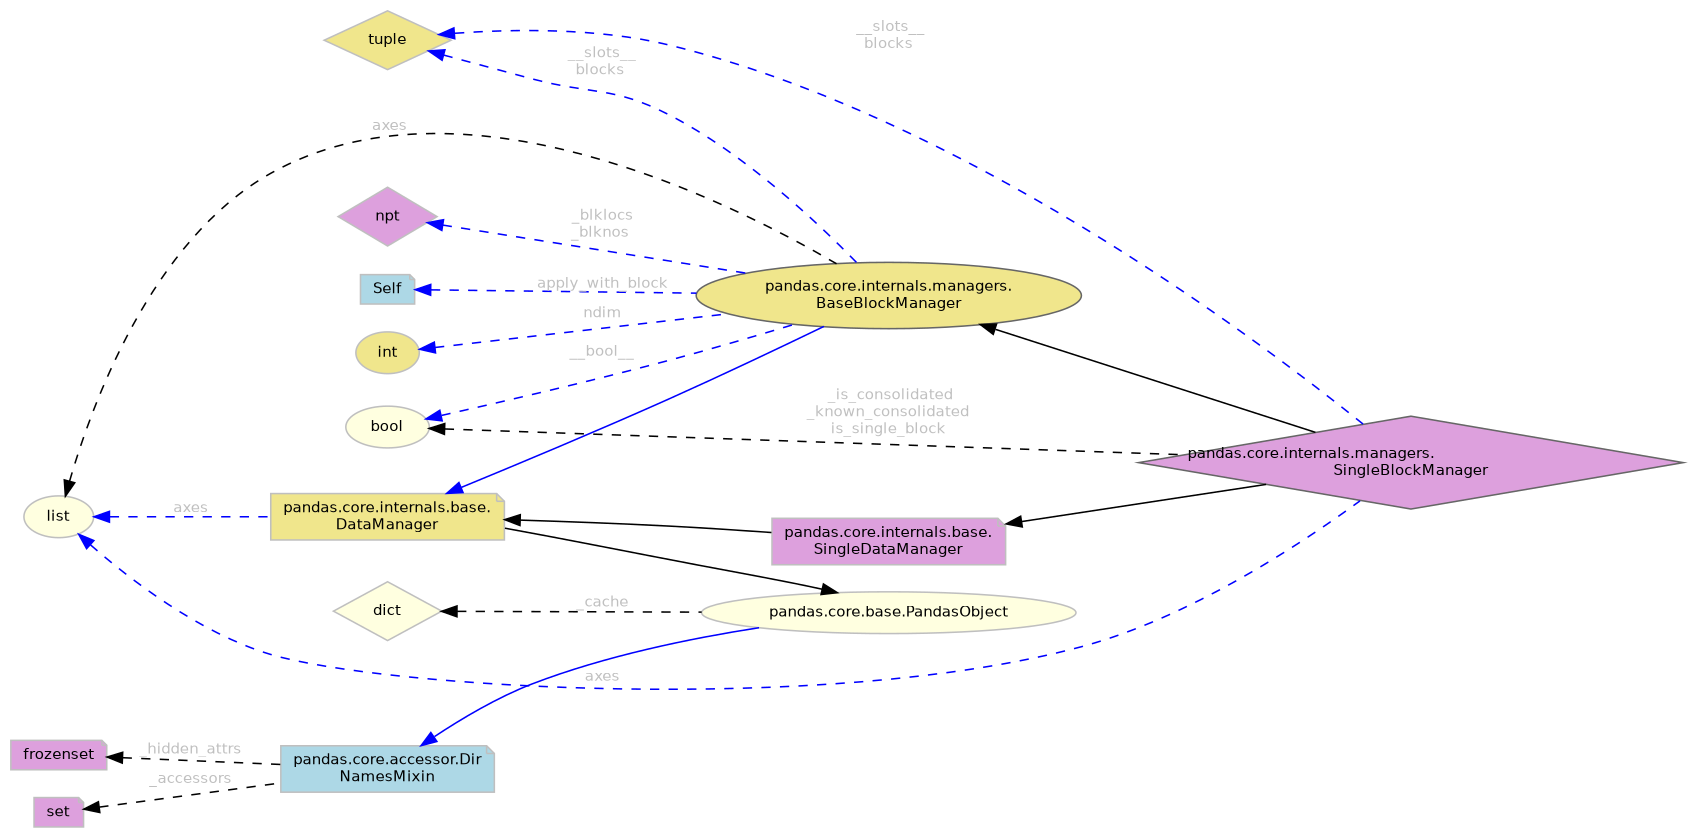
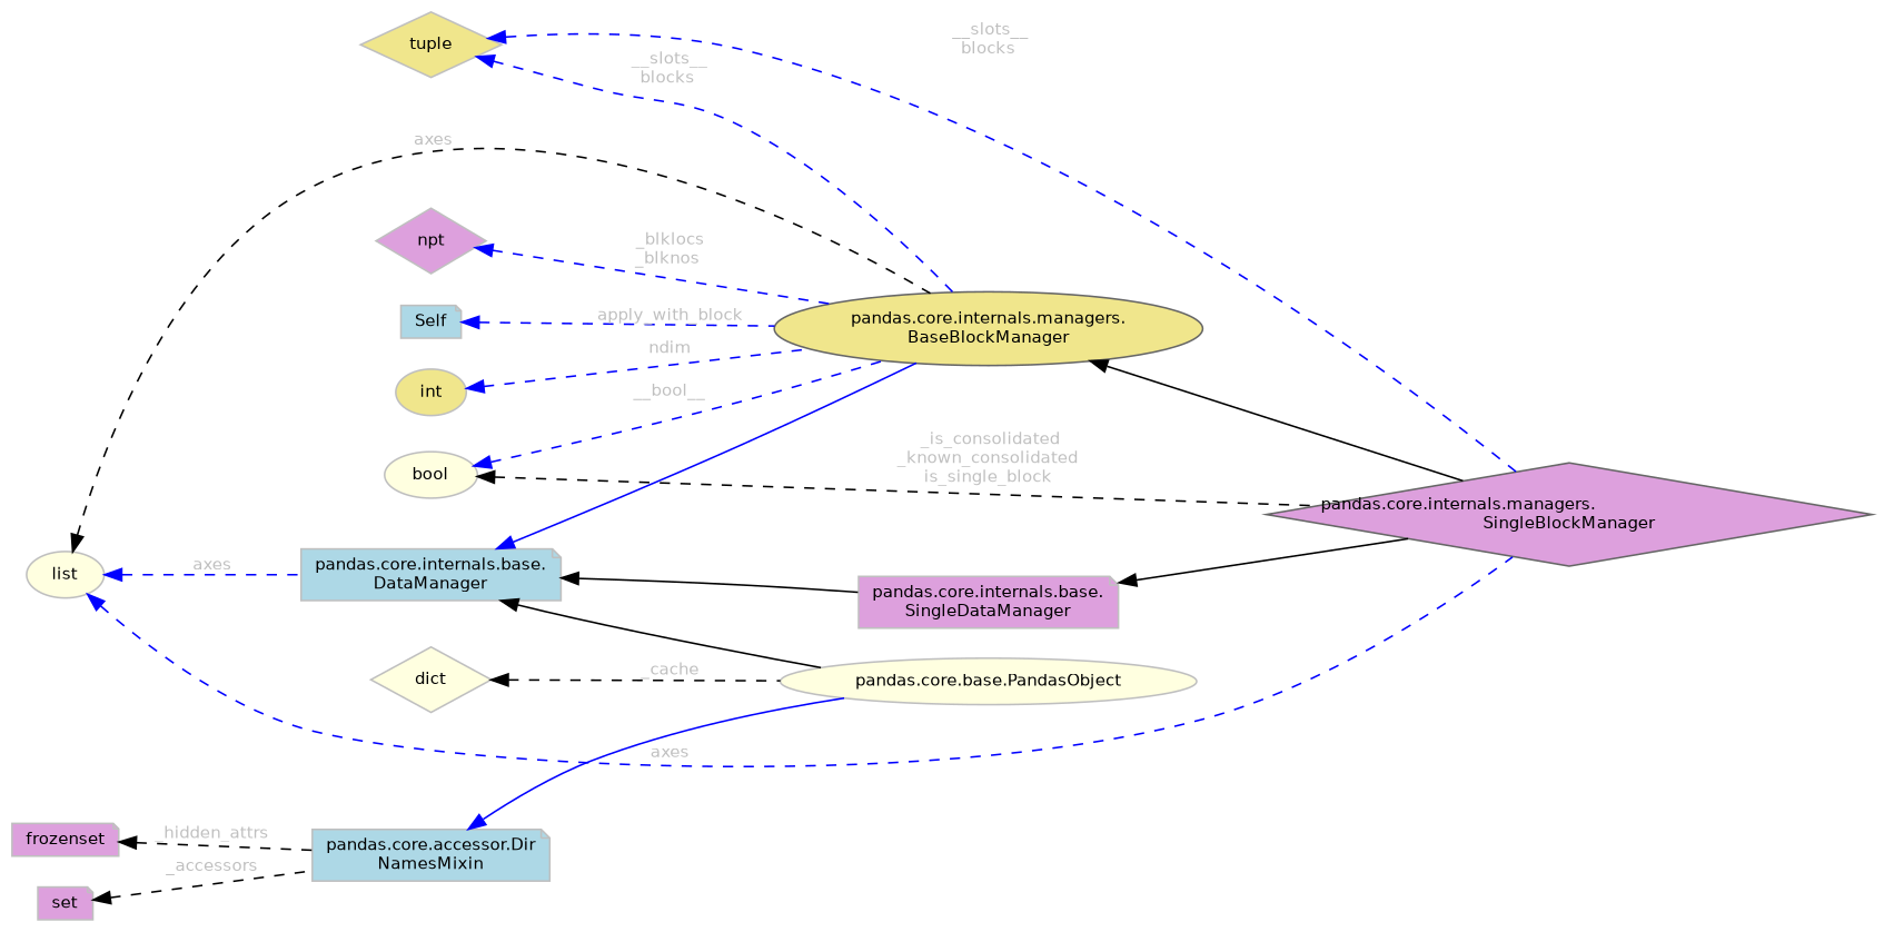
  digraph {
    fontname="DejaVu Sans"
    rankdir=LR
    node [color=grey75 fillcolor=plum fontname="DejaVu Sans" fontsize=10 shape=note style=filled]
    edge [color=blue dir=back fontname="DejaVu Sans" fontsize=10 labelfontname=Helvetica labelfontsize=10 style=dashed fontcolor=grey]
    n1 [color=gray40 fontcolor=black height=0.2 label="pandas.core.internals.managers.\lSingleBlockManager" shape=diamond width=0.4]
    n2 [color=gray40 fillcolor=khaki height=0.2 label="pandas.core.internals.managers.\lBaseBlockManager" shape=ellipse width=0.4]
-   n3 [fillcolor=khaki height=0.2 label="pandas.core.internals.base.\lDataManager" width=0.4]
+   n3 [fillcolor=lightblue height=0.2 label="pandas.core.internals.base.\lDataManager" width=0.4]
    n4 [height=0.2 label="pandas.core.internals.base.\lSingleDataManager" width=0.4]
    n5 [fillcolor=lightyellow height=0.2 label="pandas.core.base.PandasObject" shape=ellipse width=0.4]
    n6 [fillcolor=lightblue height=0.2 label="pandas.core.accessor.Dir\lNamesMixin" width=0.4]
    n7 [height=0.2 label=set width=0.4]
    n8 [height=0.2 label=frozenset width=0.4]
    n9 [fillcolor=lightyellow height=0.2 label=dict shape=diamond width=0.4]
    n10 [fillcolor=lightyellow height=0.2 label=list shape=ellipse width=0.4]
    n11 [fillcolor=khaki height=0.2 label=tuple shape=diamond width=0.4]
    n12 [height=0.2 label=npt shape=diamond width=0.4]
    n13 [fillcolor=lightyellow height=0.2 label=bool shape=ellipse width=0.4]
    n14 [fillcolor=lightblue height=0.2 label=Self width=0.4]
    n15 [fillcolor=khaki height=0.2 label=int shape=ellipse width=0.4]
    n2 -> n1 [color=black style=solid fontcolor=""]
    n3 -> n2 [style=solid fontcolor=""]
    n3 -> n4 [color=black style=solid fontcolor=""]
    n4 -> n1 [color=black style=solid fontcolor=""]
-   n5 -> n3 [color=black style=solid fontcolor=""]
+   n3 -> n5 [color=black style=solid fontcolor=""]
    n6 -> n5 [style=solid fontcolor=""]
    n7 -> n6 [color=black label=" _accessors"]
    n8 -> n6 [color=black label=" _hidden_attrs"]
    n9 -> n5 [color=black label=" _cache"]
    n10 -> n1 [label=" axes"]
    n10 -> n2 [color=black label=" axes"]
    n10 -> n3 [label=" axes"]
    n11 -> n1 [label=" __slots__\nblocks"]
    n11 -> n2 [label=" __slots__\nblocks"]
    n12 -> n2 [label=" _blklocs\n_blknos"]
    n13 -> n1 [color=black label=" _is_consolidated\n_known_consolidated\nis_single_block"]
    n13 -> n2 [label=" __bool__"]
    n14 -> n2 [label=" apply_with_block"]
    n15 -> n2 [label=" ndim"]
  }
